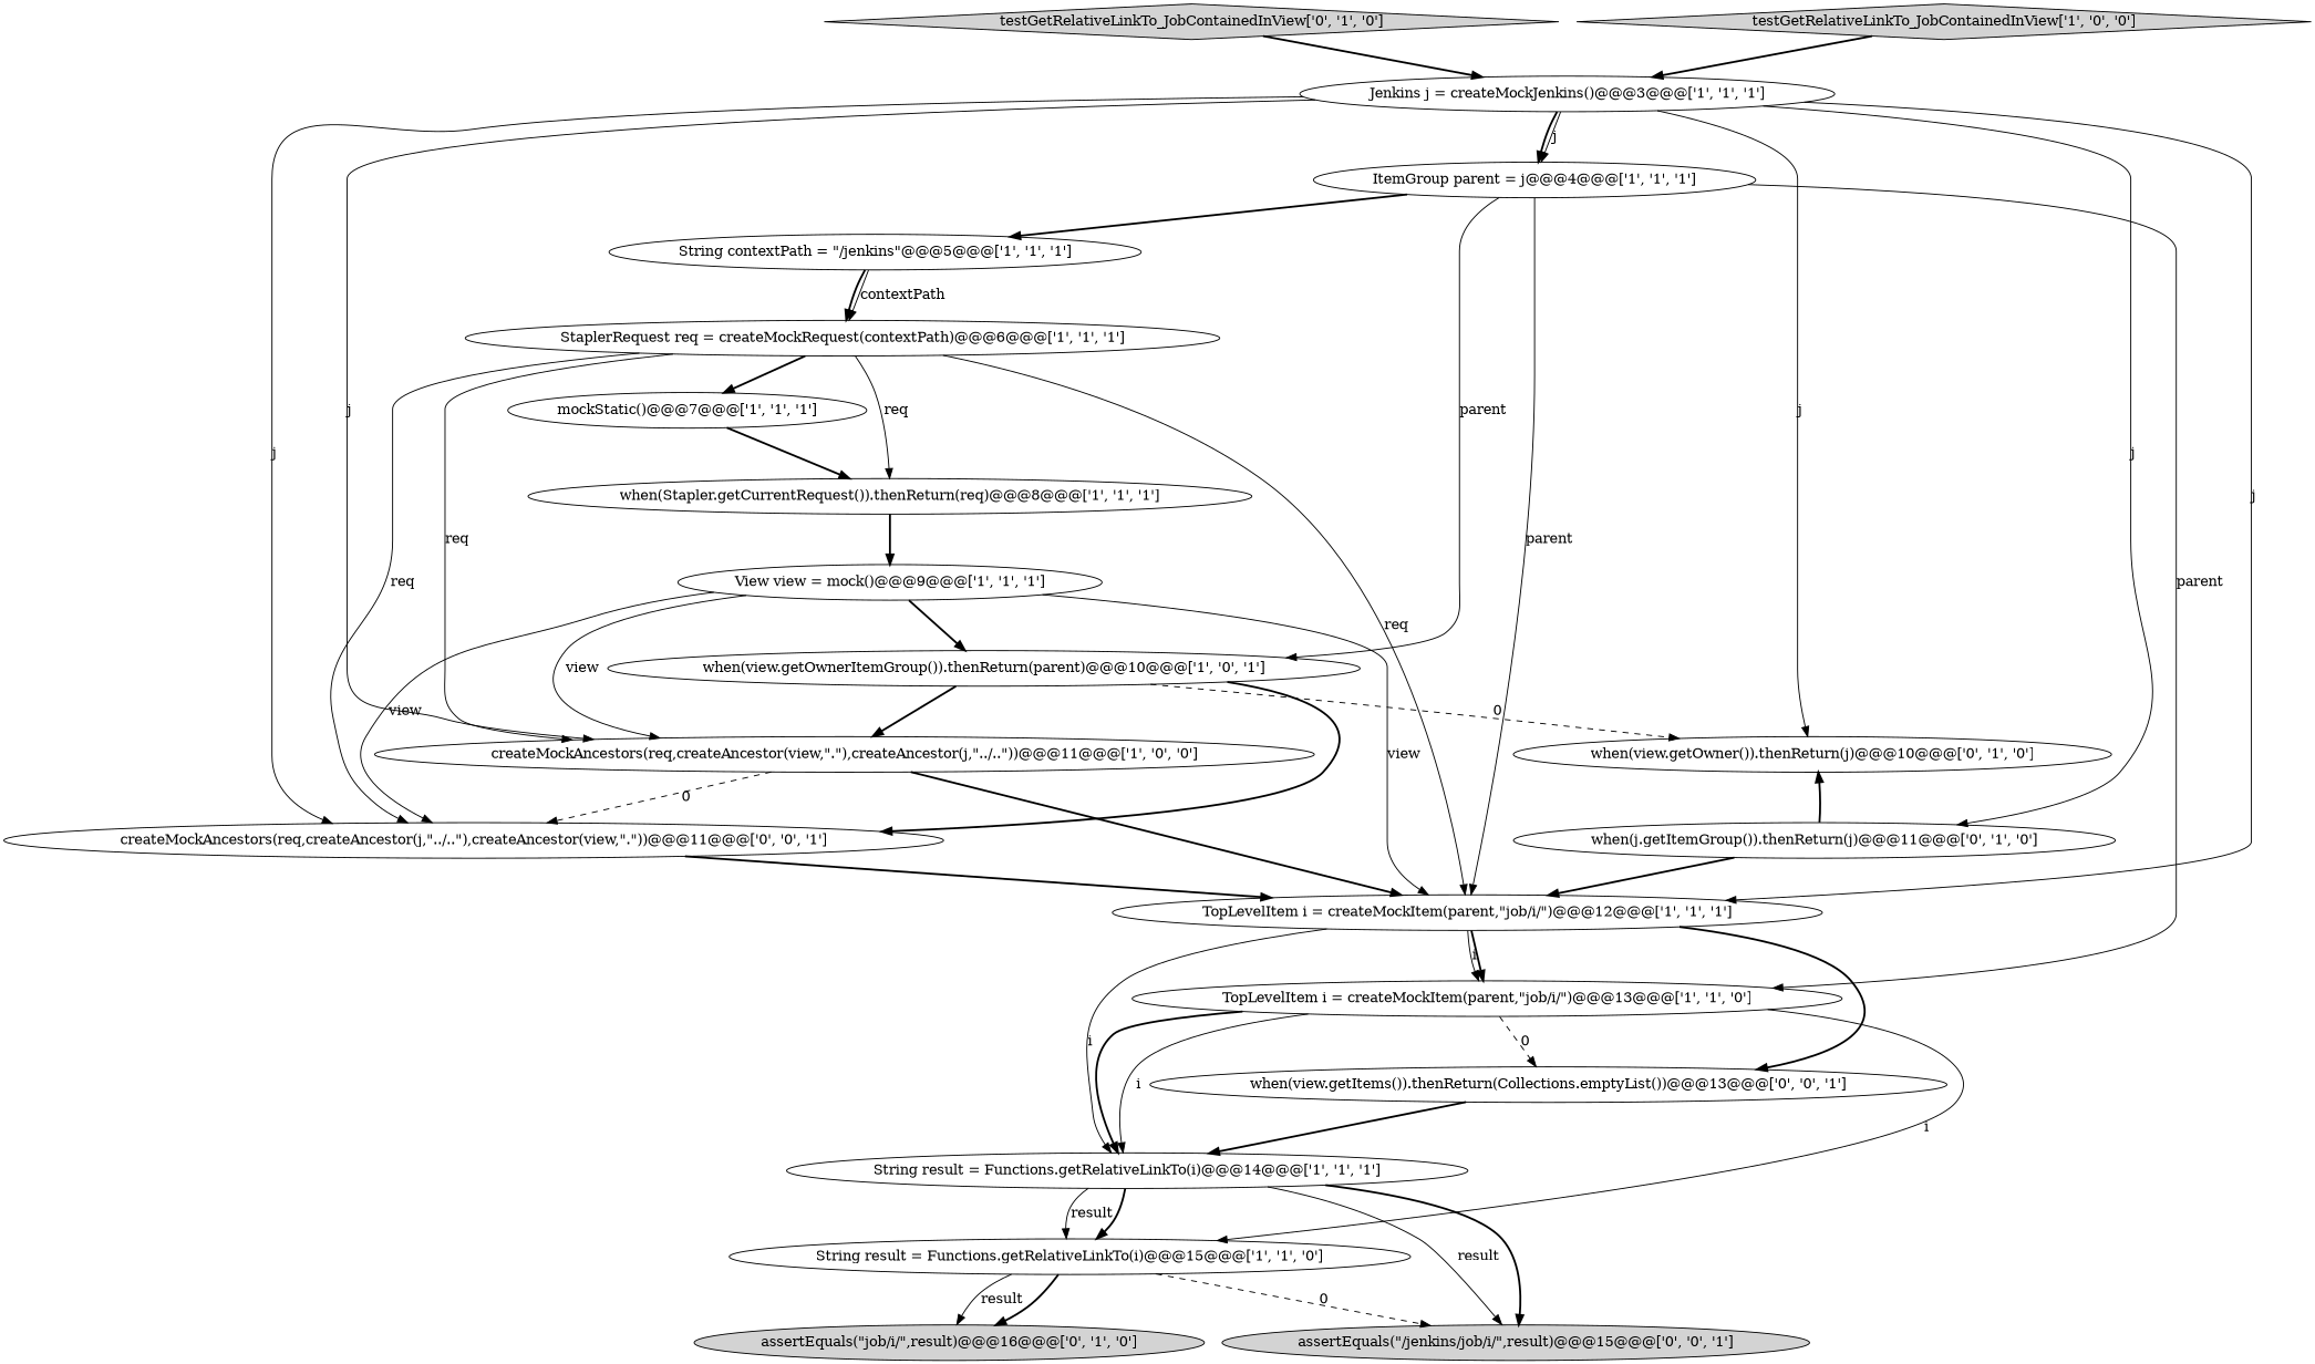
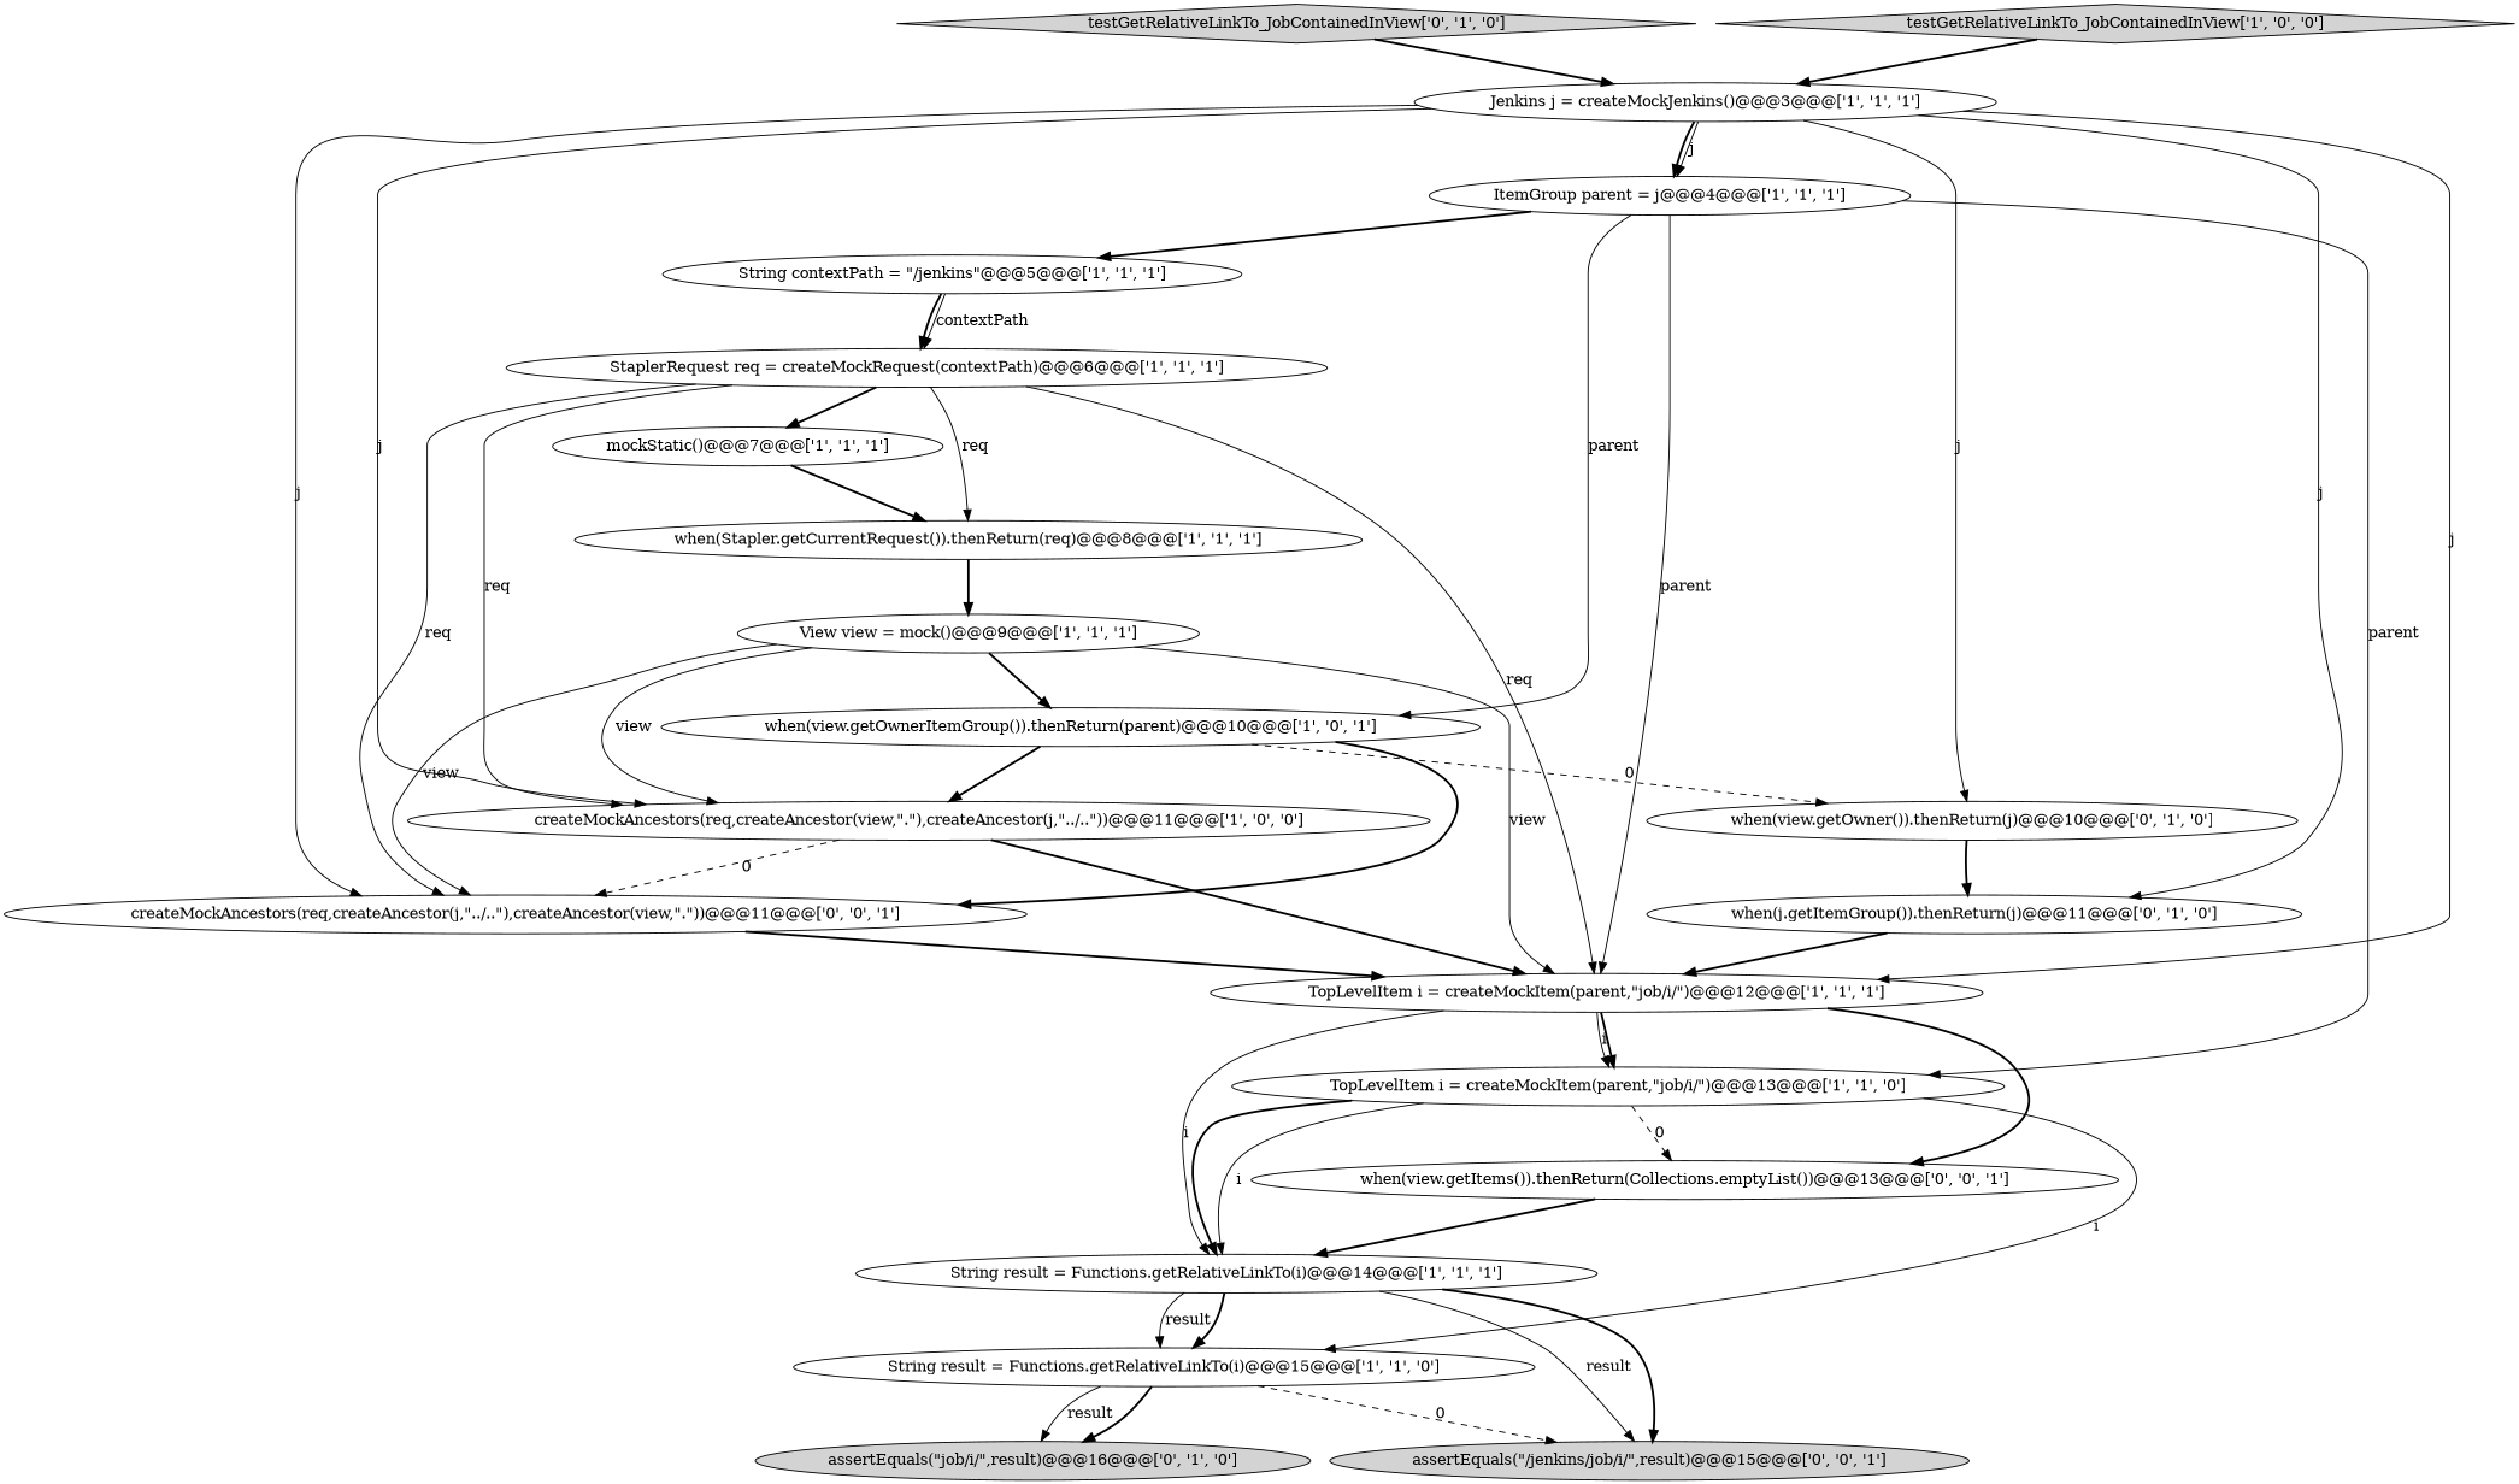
  digraph {
    node [fillcolor=white shape=ellipse style=filled]
    edge [style=solid]
    n1 [label="when(view.getOwnerItemGroup()).thenReturn(parent)@@@10@@@['1', '0', '1']"]
    n2 [label="when(view.getOwner()).thenReturn(j)@@@10@@@['0', '1', '0']"]
    n3 [label="createMockAncestors(req,createAncestor(view,\".\"),createAncestor(j,\"../..\"))@@@11@@@['1', '0', '0']"]
    n4 [label="createMockAncestors(req,createAncestor(j,\"../..\"),createAncestor(view,\".\"))@@@11@@@['0', '0', '1']"]
    n5 [label="when(j.getItemGroup()).thenReturn(j)@@@11@@@['0', '1', '0']"]
    n6 [label="TopLevelItem i = createMockItem(parent,\"job/i/\")@@@12@@@['1', '1', '1']"]
    n7 [fillcolor=lightgray label="assertEquals(\"job/i/\",result)@@@16@@@['0', '1', '0']"]
    n8 [label="String contextPath = \"/jenkins\"@@@5@@@['1', '1', '1']"]
    n9 [label="StaplerRequest req = createMockRequest(contextPath)@@@6@@@['1', '1', '1']"]
    n10 [label="mockStatic()@@@7@@@['1', '1', '1']"]
    n11 [label="when(Stapler.getCurrentRequest()).thenReturn(req)@@@8@@@['1', '1', '1']"]
    n12 [label="TopLevelItem i = createMockItem(parent,\"job/i/\")@@@13@@@['1', '1', '0']"]
    n13 [label="String result = Functions.getRelativeLinkTo(i)@@@14@@@['1', '1', '1']"]
    n14 [label="when(view.getItems()).thenReturn(Collections.emptyList())@@@13@@@['0', '0', '1']"]
    n15 [label="String result = Functions.getRelativeLinkTo(i)@@@15@@@['1', '1', '0']"]
    n16 [fillcolor=lightgray label="assertEquals(\"/jenkins/job/i/\",result)@@@15@@@['0', '0', '1']"]
    n17 [label="Jenkins j = createMockJenkins()@@@3@@@['1', '1', '1']"]
    n18 [label="ItemGroup parent = j@@@4@@@['1', '1', '1']"]
    n19 [label="View view = mock()@@@9@@@['1', '1', '1']"]
    n20 [fillcolor=lightgray label="testGetRelativeLinkTo_JobContainedInView['0', '1', '0']" shape=diamond]
    n21 [fillcolor=lightgray label="testGetRelativeLinkTo_JobContainedInView['1', '0', '0']" shape=diamond]
    n1 -> n2 [label=0 style=dashed]
    n1 -> n3 [style=bold]
    n1 -> n4 [style=bold]
-   n5 -> n2 [style=bold]
+   n2 -> n5 [style=bold]
    n3 -> n4 [label=0 style=dashed]
    n3 -> n6 [style=bold]
    n4 -> n6 [style=bold]
    n5 -> n6 [style=bold]
    n6 -> n12 [style=bold]
    n6 -> n12 [label=i]
    n6 -> n13 [label=i]
    n6 -> n14 [style=bold]
    n8 -> n9 [style=bold]
    n8 -> n9 [label=contextPath]
    n9 -> n3 [label=req]
    n9 -> n4 [label=req]
    n9 -> n6 [label=req]
    n9 -> n10 [style=bold]
    n9 -> n11 [label=req]
    n10 -> n11 [style=bold]
    n11 -> n19 [style=bold]
    n12 -> n13 [style=bold]
    n12 -> n13 [label=i]
    n12 -> n14 [label=0 style=dashed]
    n12 -> n15 [label=i]
    n13 -> n15 [label=result]
    n13 -> n15 [style=bold]
    n13 -> n16 [label=result]
    n13 -> n16 [style=bold]
    n14 -> n13 [style=bold]
    n15 -> n7 [style=bold]
    n15 -> n7 [label=result]
    n15 -> n16 [label=0 style=dashed]
    n17 -> n2 [label=j]
    n17 -> n3 [label=j]
    n17 -> n4 [label=j]
    n17 -> n5 [label=j]
    n17 -> n6 [label=j]
    n17 -> n18 [style=bold]
    n17 -> n18 [label=j]
    n18 -> n1 [label=parent]
    n18 -> n6 [label=parent]
    n18 -> n8 [style=bold]
    n18 -> n12 [label=parent]
    n19 -> n1 [style=bold]
    n19 -> n3 [label=view]
    n19 -> n4 [label=view]
    n19 -> n6 [label=view]
    n20 -> n17 [style=bold]
    n21 -> n17 [style=bold]
  }
